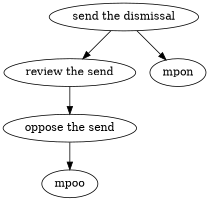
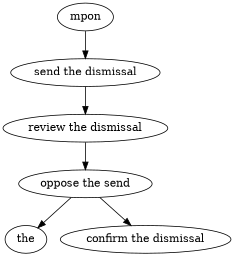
  strict digraph {
    fontname="DejaVu Serif"
    node [fontname="DejaVu Serif"]
    edge [attrs="{'type': 'flow', 'label': 'flow'}" fontname="DejaVu Serif"]
    "send the dismissal" [attrs="{'type': 'Activity', 'label': 'send the dismissal'}"]
-   "review the dismissal" [attrs="{'type': 'Activity', 'label': 'review the dismissal'}" label="review the send"]
+   "review the dismissal" [attrs="{'type': 'Activity', 'label': 'review the dismissal'}"]
    mpon [attrs="{'type': 'Actor', 'label': 'mpon'}"]
    n4 [attrs="{'type': 'Activity', 'label': 'oppose the dismissal'}" label="oppose the send"]
-   mpoo [attrs="{'type': 'Actor', 'label': 'mpoo'}"]
+   mpoo [attrs="{'type': 'Actor', 'label': 'mpoo'}" label=the]
+   "confirm the dismissal" [attrs="{'type': 'Activity', 'label': 'confirm the dismissal'}"]
    "send the dismissal" -> "review the dismissal"
-   "send the dismissal" -> mpon [attrs="{'type': 'actor performer', 'label': 'actor performer'}"]
+   mpon -> "send the dismissal" [attrs="{'type': 'actor performer', 'label': 'actor performer'}"]
    "review the dismissal" -> n4
    n4 -> mpoo [attrs="{'type': 'actor performer', 'label': 'actor performer'}"]
+   n4 -> "confirm the dismissal"
  }
